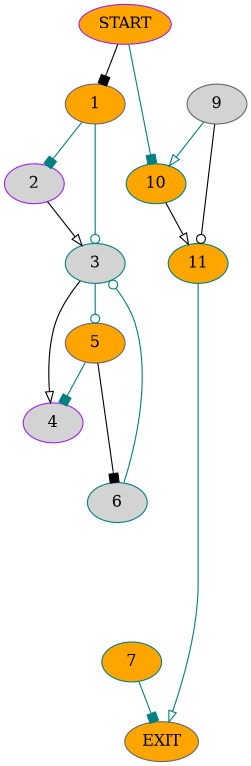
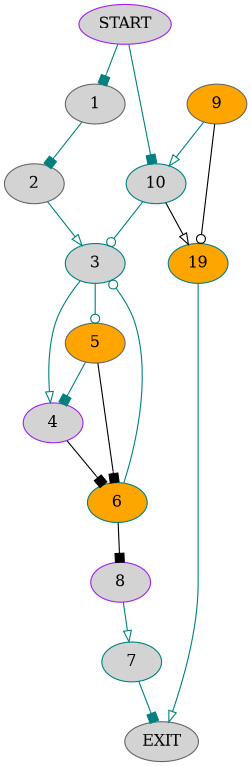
  digraph {
    node [color=gray40 fillcolor=lightgrey style=filled]
    edge [arrowhead=box color=teal]
-   n1 [color=purple fillcolor=orange label=START]
-   1 [fillcolor=orange]
-   10 [color=teal fillcolor=orange]
-   2 [color=purple]
+   n1 [color=purple label=START]
+   1
+   10 [color=teal]
+   2
    3 [color=teal]
-   9
-   11 [color=teal fillcolor=orange]
-   n8 [fillcolor=orange label=EXIT]
+   9 [fillcolor=orange]
+   11 [color=teal fillcolor=orange label=19]
+   n8 [label=EXIT]
    4 [color=purple]
    5 [fillcolor=orange]
-   6 [color=teal]
-   7 [color=teal fillcolor=orange]
-   n1 -> 1 [color=black]
+   6 [color=teal fillcolor=orange]
+   8 [color=purple]
+   7 [color=teal]
+   n1 -> 1
    n1 -> 10
    1 -> 2
-   1 -> 3 [arrowhead=odot]
+   10 -> 3 [arrowhead=odot]
    10 -> 11 [arrowhead=onormal color=black]
-   2 -> 3 [arrowhead=onormal color=black]
-   3 -> 4 [arrowhead=onormal color=black]
+   2 -> 3 [arrowhead=onormal]
+   3 -> 4 [arrowhead=onormal]
    3 -> 5 [arrowhead=odot]
    9 -> 10 [arrowhead=onormal]
    9 -> 11 [arrowhead=odot color=black]
    11 -> n8 [arrowhead=onormal]
+   4 -> 6 [color=black]
    5 -> 4
    5 -> 6 [color=black]
    6 -> 3 [arrowhead=odot]
+   6 -> 8 [color=black]
+   8 -> 7 [arrowhead=onormal]
    7 -> n8
  }
